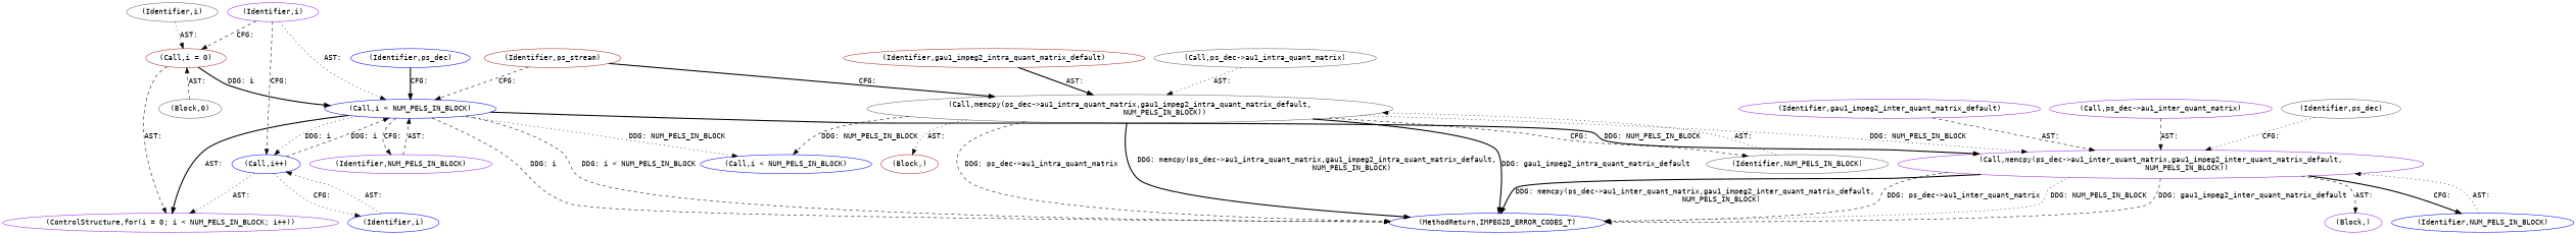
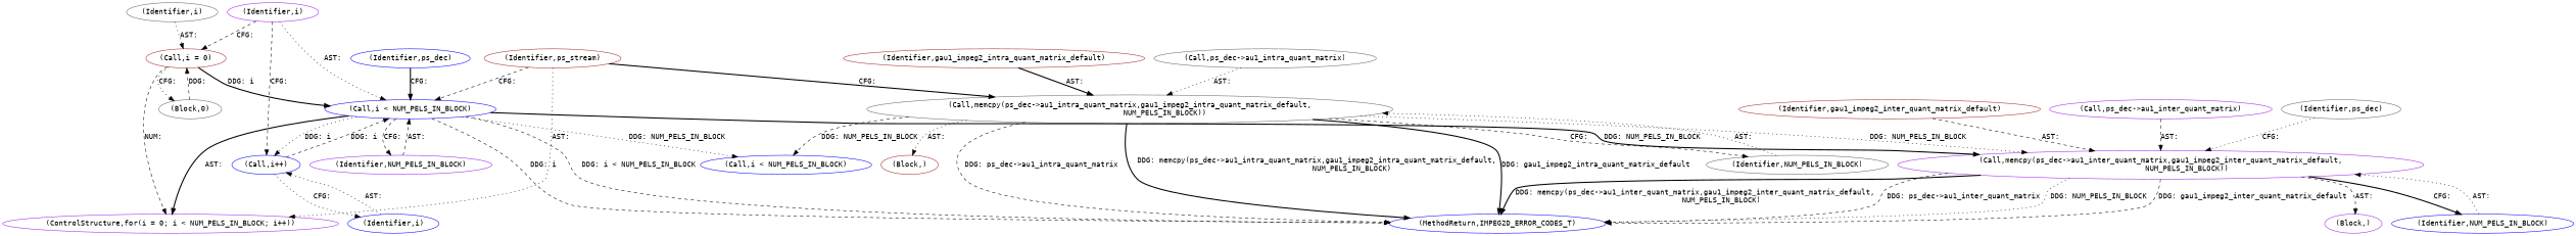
  digraph {
    fontname="DejaVu Sans Mono"
    node [color=blue fontname="DejaVu Sans Mono"]
    edge [fontname="DejaVu Sans Mono" style=dashed]
    n1 [color=purple label="(Call,memcpy(ps_dec->au1_inter_quant_matrix,gau1_impeg2_inter_quant_matrix_default,\n            NUM_PELS_IN_BLOCK))"]
    n2 [label="(MethodReturn,IMPEG2D_ERROR_CODES_T)"]
    n3 [color=purple label="(Block,)"]
    n4 [label="(Identifier,NUM_PELS_IN_BLOCK)"]
    n5 [color=gray40 label="(Call,memcpy(ps_dec->au1_intra_quant_matrix,gau1_impeg2_intra_quant_matrix_default,\n                NUM_PELS_IN_BLOCK))"]
    n6 [label="(Call,i < NUM_PELS_IN_BLOCK)"]
    n7 [color=gray40 label="(Identifier,NUM_PELS_IN_BLOCK)"]
    n8 [color=brown label="(Block,)"]
    n9 [label="(Call,i < NUM_PELS_IN_BLOCK)"]
    n10 [label="(Call,i++)"]
    n11 [color=purple label="(ControlStructure,for(i = 0; i < NUM_PELS_IN_BLOCK; i++))"]
    n12 [color=purple label="(Identifier,NUM_PELS_IN_BLOCK)"]
    n13 [label="(Identifier,i)"]
    n14 [color=brown label="(Call,i = 0)"]
    n15 [color=gray40 label="(Block,0)"]
    n16 [color=brown label="(Identifier,gau1_impeg2_intra_quant_matrix_default)"]
-   n17 [color=purple label="(Identifier,gau1_impeg2_inter_quant_matrix_default)"]
+   n17 [color=brown label="(Identifier,gau1_impeg2_inter_quant_matrix_default)"]
    n18 [label="(Identifier,ps_dec)"]
    n19 [color=gray40 label="(Identifier,i)"]
    n20 [color=brown label="(Identifier,ps_stream)"]
    n21 [color=purple label="(Identifier,i)"]
    n22 [color=purple label="(Call,ps_dec->au1_inter_quant_matrix)"]
    n23 [color=gray40 label="(Identifier,ps_dec)"]
    n24 [color=gray40 label="(Call,ps_dec->au1_intra_quant_matrix)"]
    n1 -> n2 [label="DDG: gau1_impeg2_inter_quant_matrix_default"]
    n1 -> n2 [label="DDG: memcpy(ps_dec->au1_inter_quant_matrix,gau1_impeg2_inter_quant_matrix_default,\n            NUM_PELS_IN_BLOCK)" style=bold]
    n1 -> n2 [label="DDG: ps_dec->au1_inter_quant_matrix"]
    n1 -> n2 [label="DDG: NUM_PELS_IN_BLOCK" style=dotted]
    n1 -> n3 [label="AST: "]
    n1 -> n4 [label="CFG: " style=bold]
    n4 -> n1 [label="AST: " style=dotted]
    n5 -> n1 [label="DDG: NUM_PELS_IN_BLOCK" style=dotted]
    n5 -> n2 [label="DDG: ps_dec->au1_intra_quant_matrix"]
    n5 -> n2 [label="DDG: memcpy(ps_dec->au1_intra_quant_matrix,gau1_impeg2_intra_quant_matrix_default,\n                NUM_PELS_IN_BLOCK)" style=bold]
    n5 -> n2 [label="DDG: gau1_impeg2_intra_quant_matrix_default" style=bold]
    n5 -> n6 [label="DDG: NUM_PELS_IN_BLOCK"]
    n5 -> n7 [label="CFG: "]
    n5 -> n8 [label="AST: " style=dotted]
    n7 -> n5 [label="AST: " style=dotted]
    n9 -> n1 [label="DDG: NUM_PELS_IN_BLOCK" style=bold]
    n9 -> n2 [label="DDG: i"]
    n9 -> n2 [label="DDG: i < NUM_PELS_IN_BLOCK"]
    n9 -> n6 [label="DDG: NUM_PELS_IN_BLOCK" style=dotted]
    n9 -> n10 [label="DDG: i" style=dotted]
    n9 -> n11 [label="AST: " style=bold]
    n9 -> n12 [label="CFG: "]
    n10 -> n9 [label="DDG: i"]
-   n10 -> n11 [label="AST: " style=dotted]
+   n20 -> n11 [label="AST: " style=dotted]
    n10 -> n13 [label="CFG: " style=dotted]
    n12 -> n9 [label="AST: "]
    n13 -> n10 [label="AST: " style=dotted]
    n14 -> n9 [label="DDG: i" style=bold]
-   n14 -> n11 [label="AST: "]
-   n15 -> n14 [label="AST: "]
+   n14 -> n11 [label="NUM: "]
+   n14 -> n15 [label="CFG: " style=dotted]
+   n15 -> n14 [label="DDG: "]
    n16 -> n5 [label="AST: " style=bold]
    n17 -> n1 [label="AST: "]
    n18 -> n9 [label="CFG: " style=bold]
    n19 -> n14 [label="AST: " style=dotted]
    n20 -> n5 [label="CFG: " style=bold]
    n20 -> n9 [label="CFG: "]
    n21 -> n9 [label="AST: " style=dotted]
    n21 -> n10 [label="CFG: "]
    n21 -> n14 [label="CFG: "]
    n22 -> n1 [label="AST: "]
    n23 -> n1 [label="CFG: " style=dotted]
    n24 -> n5 [label="AST: " style=dotted]
  }
